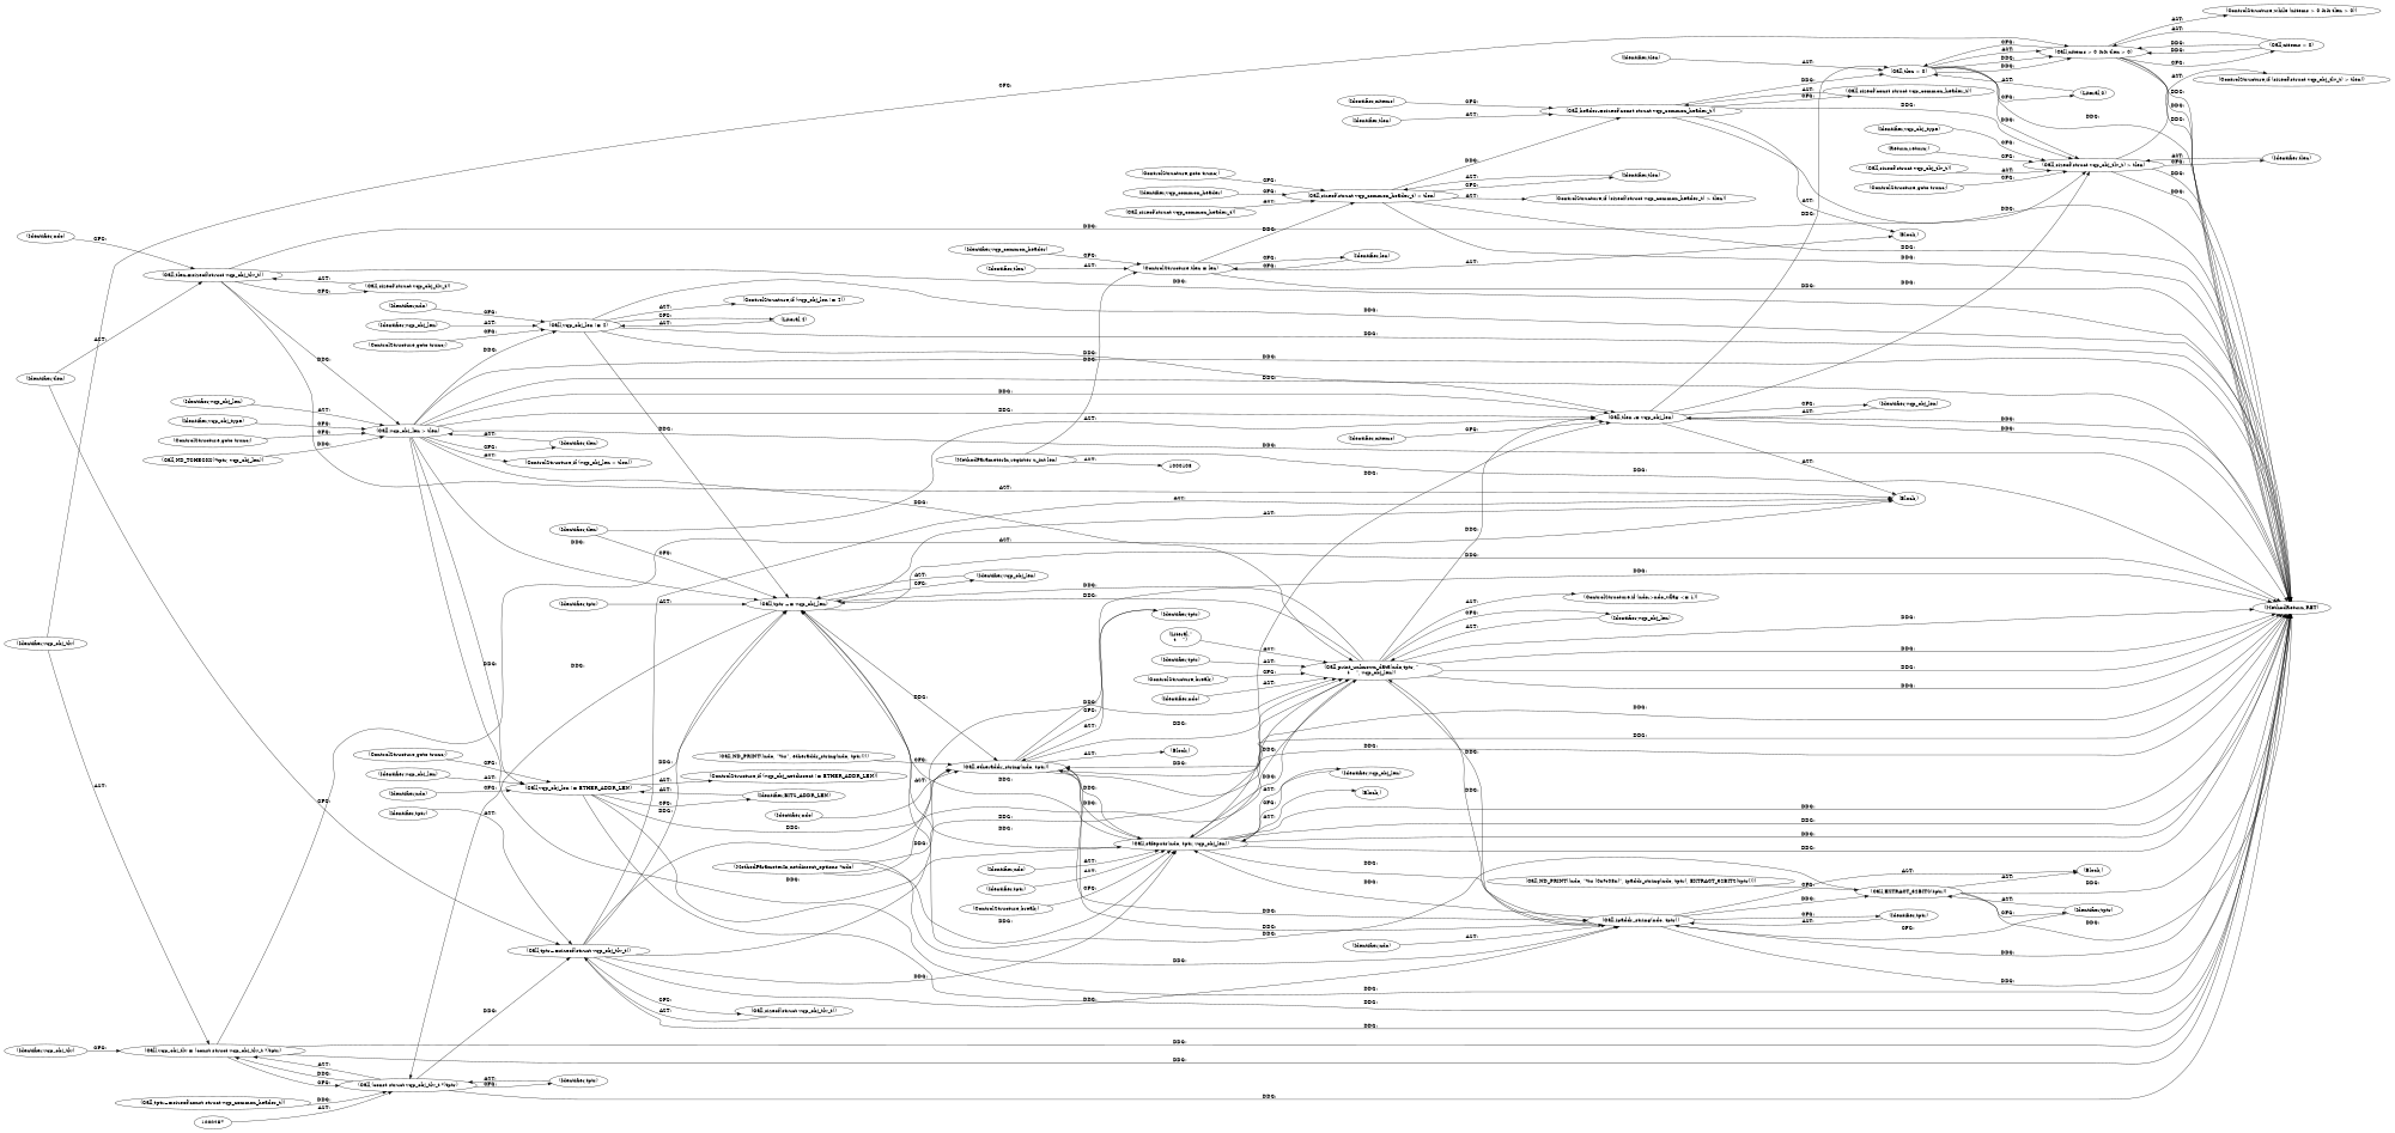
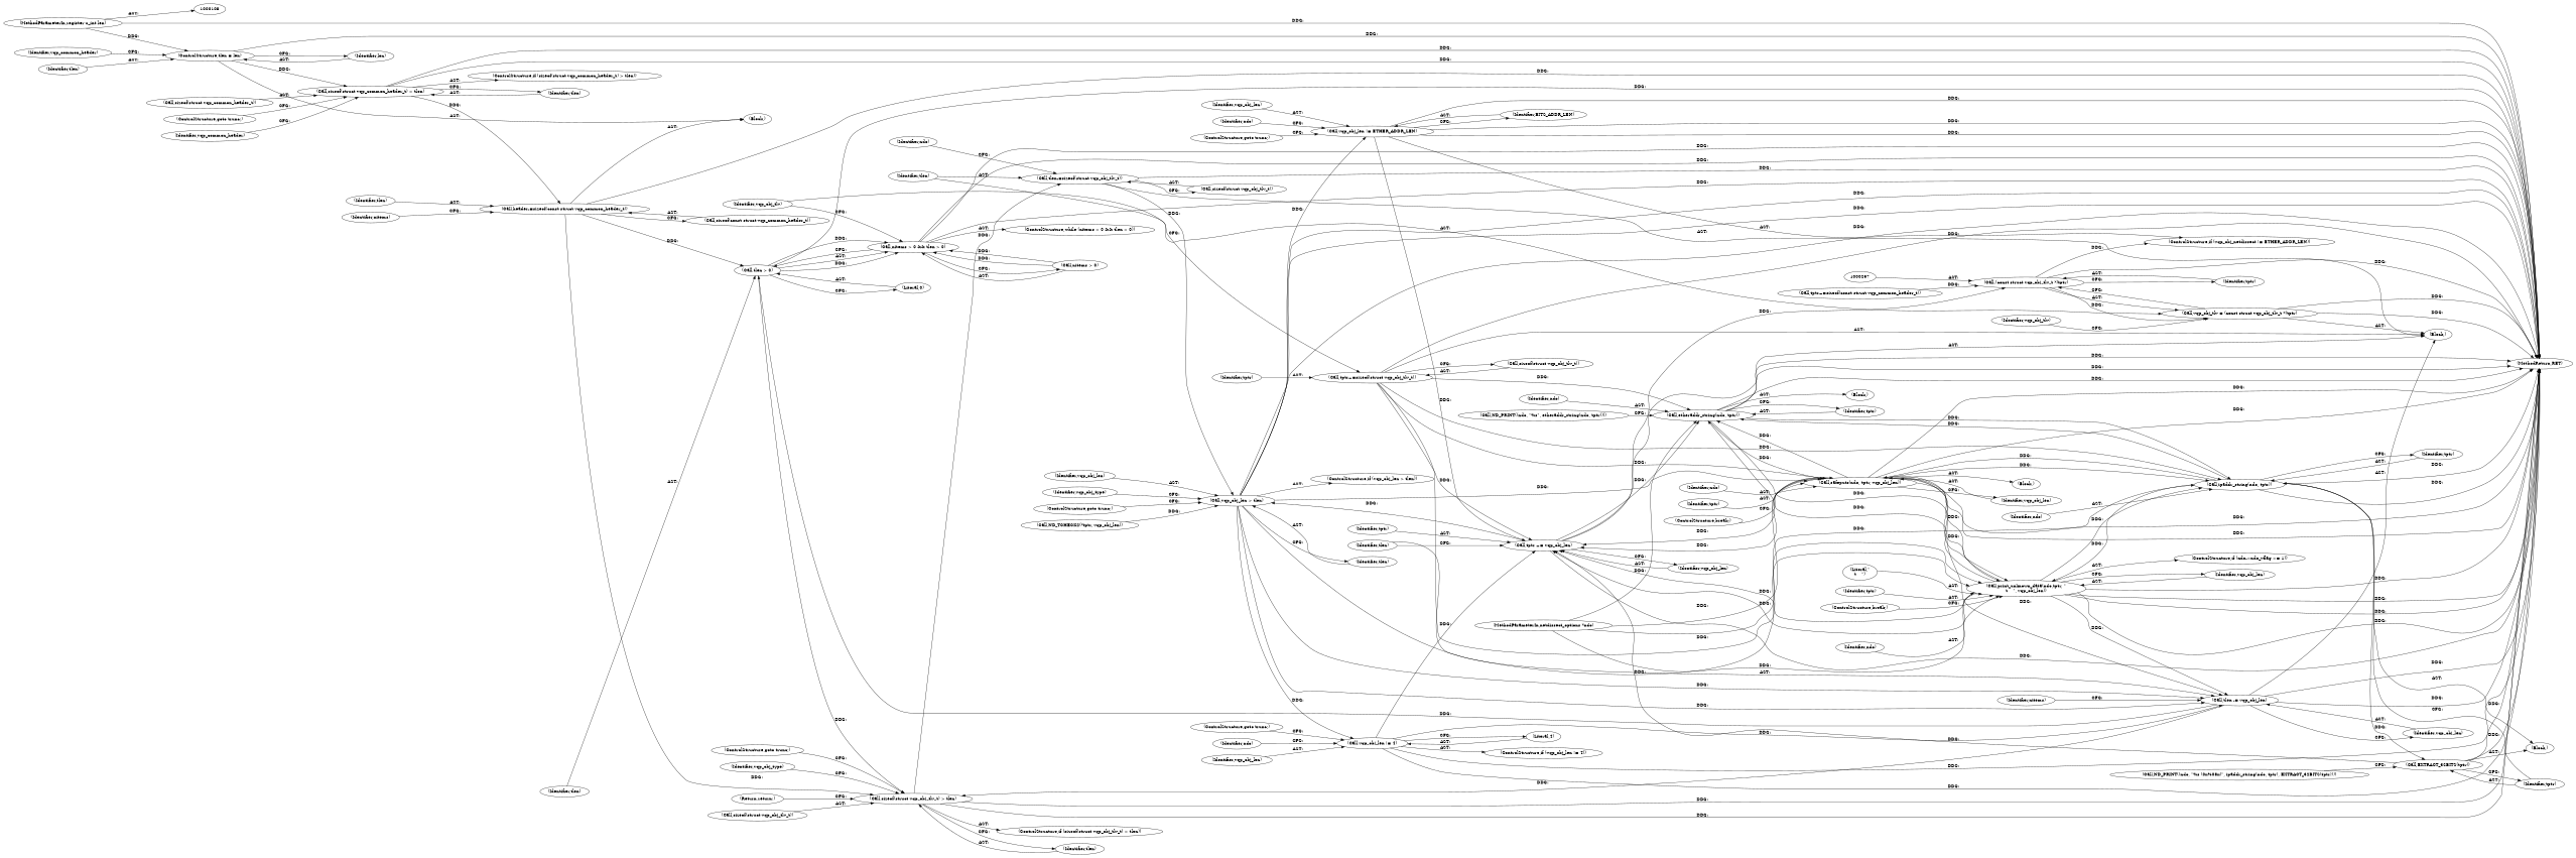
  digraph {
    rankdir=LR
    n1 [label="(Call,header-=sizeof(const struct vqp_common_header_t))"]
    n2 [label="(Call,tlen > 0)"]
    n3 [label="(Call,sizeof(struct vqp_obj_tlv_t) > tlen)"]
    n4 [label="(Call,sizeof(const struct vqp_common_header_t))"]
    n5 [label="(Block,)"]
    n6 [label="(MethodReturn,RET)"]
    n7 [label="(Call,nitems > 0 && tlen > 0)"]
    n8 [label="(Literal,0)"]
    n9 [label="(Call,tlen-=sizeof(struct vqp_obj_tlv_t))"]
    n10 [label="(ControlStructure,if (sizeof(struct vqp_obj_tlv_t) > tlen))"]
    n11 [label="(Identifier,tlen)"]
    n12 [label="(Call,sizeof(struct vqp_common_header_t) > tlen)"]
    n13 [label="(ControlStructure,if (sizeof(struct vqp_common_header_t) > tlen))"]
    n14 [label="(Identifier,tlen)"]
    n15 [label="(ControlStructure,tlen = len)"]
    n16 [label="(Identifier,len)"]
    n17 [label="(MethodParameterIn,register u_int len)"]
    1000108
    n19 [label="(Call,nitems > 0)"]
    n20 [label="(ControlStructure,while (nitems > 0 && tlen > 0))"]
    n21 [label="(Call,vqp_obj_len > tlen)"]
    n22 [label="(Block,)"]
    n23 [label="(Call,sizeof(struct vqp_obj_tlv_t))"]
    n24 [label="(Call,vqp_obj_len != 4)"]
    n25 [label="(Call,tptr += vqp_obj_len)"]
    n26 [label="(Call,safeputs(ndo, tptr, vqp_obj_len))"]
    n27 [label="(Call,print_unknown_data(ndo,tptr, \"\n\t    \", vqp_obj_len))"]
    n28 [label="(Call,tlen -= vqp_obj_len)"]
    n29 [label="(Call,vqp_obj_len != ETHER_ADDR_LEN)"]
    n30 [label="(Identifier,tlen)"]
    n31 [label="(ControlStructure,if (vqp_obj_len > tlen))"]
    n32 [label="(Literal,4)"]
    n33 [label="(ControlStructure,if (vqp_obj_len != 4))"]
    n34 [label="(Call,(const struct vqp_obj_tlv_t *)tptr)"]
    n35 [label="(Identifier,vqp_obj_len)"]
    n36 [label="(Call,etheraddr_string(ndo, tptr))"]
    n37 [label="(Call,ipaddr_string(ndo, tptr))"]
    n38 [label="(Block,)"]
    n39 [label="(Identifier,vqp_obj_len)"]
    n40 [label="(ControlStructure,if (ndo->ndo_vflag <= 1))"]
    n41 [label="(Identifier,vqp_obj_len)"]
    n42 [label="(Identifier,vqp_obj_len)"]
    n43 [label="(ControlStructure,if (vqp_obj_netdissect != ETHER_ADDR_LEN))"]
    n44 [label="(Identifier,BITS_ADDR_LEN)"]
    n45 [label="(Call,vqp_obj_tlv = (const struct vqp_obj_tlv_t *)tptr)"]
    n46 [label="(Call,tptr+=sizeof(struct vqp_obj_tlv_t))"]
    n47 [label="(Identifier,tptr)"]
    n48 [label="(Call,sizeof(struct vqp_obj_tlv_t))"]
    n49 [label="(Call,EXTRACT_32BITS(tptr))"]
    n50 [label="(Identifier,tptr)"]
    n51 [label="(Block,)"]
    n52 [label="(Block,)"]
    n53 [label="(Identifier,tptr)"]
    n54 [label="(Identifier,tptr)"]
    n55 [label="(Call,sizeof(struct vqp_common_header_t))"]
    n56 [label="(Identifier,tlen)"]
    n57 [label="(ControlStructure,goto trunc;)"]
    n58 [label="(Identifier,tlen)"]
    n59 [label="(Identifier,ndo)"]
    n60 [label="(Identifier,ndo)"]
    n61 [label="(Identifier,vqp_obj_type)"]
    n62 [label="(Identifier,vqp_obj_len)"]
    n63 [label="(Identifier,ndo)"]
    n64 [label="(Identifier,tlen)"]
    n65 [label="(Literal,\"\n\t    \")"]
    n66 [label="(MethodParameterIn,netdissect_options *ndo)"]
    n67 [label="(Identifier,vqp_obj_tlv)"]
    n68 [label="(Return,return;)"]
    n69 [label="(Identifier,vqp_common_header)"]
    n70 [label="(Identifier,tptr)"]
    n71 [label="(ControlStructure,goto trunc;)"]
    n72 [label="(ControlStructure,goto trunc;)"]
    n73 [label="(Identifier,ndo)"]
    n74 [label="(Identifier,vqp_obj_tlv)"]
    n75 [label="(Identifier,tptr)"]
    n76 [label="(Call,sizeof(struct vqp_obj_tlv_t))"]
    n77 [label="(Identifier,tptr)"]
    n78 [label="(Call,ND_PRINT((ndo, \"%s (0x%08x)\", ipaddr_string(ndo, tptr), EXTRACT_32BITS(tptr))))"]
    n79 [label="(Identifier,vqp_obj_len)"]
    n80 [label="(Call,ND_TCHECK2(*tptr, vqp_obj_len))"]
    n81 [label="(ControlStructure,break;)"]
    n82 [label="(ControlStructure,goto trunc;)"]
    n83 [label="(Call,ND_PRINT((ndo, \"%s\", etheraddr_string(ndo, tptr))))"]
    n84 [label="(Identifier,tptr)"]
    n85 [label="(Identifier,ndo)"]
    n86 [label="(Identifier,vqp_obj_len)"]
    n87 [label="(Identifier,ndo)"]
    n88 [label="(Identifier,nitems)"]
    n89 [label="(Identifier,tlen)"]
    n90 [label="(Call,tptr+=sizeof(const struct vqp_common_header_t))"]
    n91 [label="(ControlStructure,break;)"]
    n92 [label="(Identifier,nitems)"]
    n93 [label="(Identifier,ndo)"]
    n94 [label="(Identifier,tlen)"]
    n95 [label="(ControlStructure,goto trunc;)"]
    n96 [label="(Identifier,vqp_common_header)"]
    n97 [label="(Identifier,vqp_obj_type)"]
    1000257
    n1 -> n2 [label="DDG: "]
    n1 -> n3 [label="DDG: "]
    n1 -> n4 [label="CFG: "]
    n1 -> n5 [label="AST: "]
    n1 -> n6 [label="DDG: "]
    n2 -> n3 [label="DDG: "]
    n2 -> n6 [label="DDG: "]
    n2 -> n7 [label="AST: "]
    n2 -> n7 [label="DDG: "]
    n2 -> n7 [label="DDG: "]
    n2 -> n8 [label="CFG: "]
    n3 -> n6 [label="DDG: "]
    n3 -> n6 [label="DDG: "]
-   n9 -> n3 [label="DDG: "]
+   n3 -> n9 [label="DDG: "]
    n3 -> n10 [label="AST: "]
    n3 -> n11 [label="CFG: "]
    n4 -> n1 [label="AST: "]
    n7 -> n2 [label="CFG: "]
    n7 -> n6 [label="DDG: "]
    n7 -> n6 [label="DDG: "]
    n7 -> n6 [label="DDG: "]
    n7 -> n19 [label="CFG: "]
    n7 -> n20 [label="AST: "]
    n8 -> n2 [label="AST: "]
    n9 -> n6 [label="DDG: "]
    n9 -> n21 [label="DDG: "]
    n9 -> n22 [label="AST: "]
    n9 -> n23 [label="CFG: "]
    n11 -> n3 [label="AST: "]
    n12 -> n1 [label="DDG: "]
    n12 -> n6 [label="DDG: "]
    n12 -> n6 [label="DDG: "]
    n12 -> n13 [label="AST: "]
    n12 -> n14 [label="CFG: "]
    n14 -> n12 [label="AST: "]
    n15 -> n5 [label="AST: "]
    n15 -> n6 [label="DDG: "]
    n15 -> n12 [label="DDG: "]
    n15 -> n16 [label="CFG: "]
-   n16 -> n15 [label="CFG: "]
+   n16 -> n15 [label="AST: "]
    n17 -> n6 [label="DDG: "]
    n17 -> n15 [label="DDG: "]
    n17 -> 1000108 [label="AST: "]
    n19 -> n7 [label="AST: "]
    n19 -> n7 [label="DDG: "]
    n19 -> n7 [label="DDG: "]
    n21 -> n6 [label="DDG: "]
    n21 -> n6 [label="DDG: "]
    n21 -> n6 [label="DDG: "]
    n21 -> n24 [label="DDG: "]
-   n21 -> n25 [label="DDG: "]
+   n25 -> n21 [label="DDG: "]
    n21 -> n26 [label="DDG: "]
    n21 -> n27 [label="DDG: "]
    n21 -> n28 [label="DDG: "]
    n21 -> n28 [label="DDG: "]
    n21 -> n29 [label="DDG: "]
    n21 -> n30 [label="CFG: "]
    n21 -> n31 [label="AST: "]
    n23 -> n9 [label="AST: "]
    n24 -> n6 [label="DDG: "]
    n24 -> n6 [label="DDG: "]
    n24 -> n25 [label="DDG: "]
    n24 -> n28 [label="DDG: "]
    n24 -> n32 [label="CFG: "]
    n24 -> n33 [label="AST: "]
    n25 -> n6 [label="DDG: "]
    n25 -> n22 [label="AST: "]
    n25 -> n34 [label="DDG: "]
    n25 -> n35 [label="CFG: "]
    n25 -> n36 [label="DDG: "]
    n26 -> n6 [label="DDG: "]
    n26 -> n6 [label="DDG: "]
    n26 -> n6 [label="DDG: "]
    n26 -> n6 [label="DDG: "]
    n26 -> n25 [label="DDG: "]
    n26 -> n25 [label="DDG: "]
    n26 -> n27 [label="DDG: "]
    n26 -> n28 [label="DDG: "]
    n26 -> n36 [label="DDG: "]
    n26 -> n37 [label="DDG: "]
    n26 -> n38 [label="AST: "]
    n26 -> n39 [label="CFG: "]
    n27 -> n6 [label="DDG: "]
    n27 -> n6 [label="DDG: "]
    n27 -> n6 [label="DDG: "]
    n27 -> n6 [label="DDG: "]
    n27 -> n25 [label="DDG: "]
    n27 -> n25 [label="DDG: "]
    n27 -> n26 [label="DDG: "]
    n27 -> n28 [label="DDG: "]
    n27 -> n36 [label="DDG: "]
    n27 -> n37 [label="DDG: "]
    n27 -> n40 [label="AST: "]
    n27 -> n41 [label="CFG: "]
    n28 -> n2 [label="DDG: "]
    n28 -> n3 [label="DDG: "]
    n28 -> n6 [label="DDG: "]
    n28 -> n6 [label="DDG: "]
    n28 -> n22 [label="AST: "]
    n28 -> n42 [label="CFG: "]
    n29 -> n6 [label="DDG: "]
    n29 -> n6 [label="DDG: "]
    n29 -> n6 [label="DDG: "]
    n29 -> n25 [label="DDG: "]
    n29 -> n43 [label="AST: "]
    n29 -> n44 [label="CFG: "]
    n30 -> n21 [label="AST: "]
    n32 -> n24 [label="AST: "]
    n34 -> n6 [label="DDG: "]
    n34 -> n45 [label="AST: "]
    n34 -> n45 [label="DDG: "]
-   n34 -> n46 [label="DDG: "]
+   n34 -> n43 [label="DDG: "]
    n34 -> n47 [label="CFG: "]
    n35 -> n25 [label="AST: "]
    n36 -> n6 [label="DDG: "]
    n36 -> n6 [label="DDG: "]
    n36 -> n6 [label="DDG: "]
    n36 -> n26 [label="DDG: "]
    n36 -> n27 [label="DDG: "]
    n36 -> n37 [label="DDG: "]
    n36 -> n52 [label="AST: "]
    n36 -> n53 [label="CFG: "]
    n37 -> n6 [label="DDG: "]
    n37 -> n6 [label="DDG: "]
    n37 -> n26 [label="DDG: "]
    n37 -> n27 [label="DDG: "]
    n37 -> n36 [label="DDG: "]
    n37 -> n49 [label="DDG: "]
    n37 -> n50 [label="CFG: "]
    n37 -> n51 [label="AST: "]
    n39 -> n26 [label="AST: "]
    n41 -> n27 [label="AST: "]
    n42 -> n28 [label="AST: "]
    n44 -> n29 [label="AST: "]
    n45 -> n6 [label="DDG: "]
    n45 -> n6 [label="DDG: "]
    n45 -> n22 [label="AST: "]
    n45 -> n34 [label="CFG: "]
    n46 -> n6 [label="DDG: "]
    n46 -> n22 [label="AST: "]
    n46 -> n25 [label="DDG: "]
    n46 -> n26 [label="DDG: "]
    n46 -> n27 [label="DDG: "]
    n46 -> n36 [label="DDG: "]
    n46 -> n37 [label="DDG: "]
    n46 -> n48 [label="CFG: "]
    n47 -> n34 [label="AST: "]
    n48 -> n46 [label="AST: "]
    n49 -> n6 [label="DDG: "]
    n49 -> n6 [label="DDG: "]
    n49 -> n25 [label="DDG: "]
    n49 -> n51 [label="AST: "]
    n49 -> n54 [label="CFG: "]
    n50 -> n37 [label="AST: "]
    n53 -> n36 [label="AST: "]
    n54 -> n37 [label="CFG: "]
    n54 -> n49 [label="AST: "]
    n55 -> n12 [label="AST: "]
    n56 -> n1 [label="AST: "]
    n57 -> n21 [label="CFG: "]
    n58 -> n25 [label="CFG: "]
    n58 -> n28 [label="AST: "]
    n59 -> n24 [label="CFG: "]
    n60 -> n9 [label="CFG: "]
    n61 -> n3 [label="CFG: "]
    n62 -> n24 [label="AST: "]
    n63 -> n37 [label="AST: "]
    n64 -> n9 [label="AST: "]
    n64 -> n46 [label="CFG: "]
    n65 -> n27 [label="AST: "]
    n66 -> n26 [label="DDG: "]
    n66 -> n27 [label="DDG: "]
    n66 -> n36 [label="DDG: "]
    n66 -> n37 [label="DDG: "]
    n67 -> n7 [label="CFG: "]
    n67 -> n45 [label="AST: "]
    n68 -> n3 [label="CFG: "]
    n69 -> n15 [label="CFG: "]
    n70 -> n27 [label="AST: "]
    n71 -> n29 [label="CFG: "]
    n72 -> n12 [label="CFG: "]
    n73 -> n26 [label="AST: "]
    n74 -> n45 [label="CFG: "]
    n75 -> n25 [label="AST: "]
    n76 -> n3 [label="AST: "]
    n77 -> n46 [label="AST: "]
    n78 -> n49 [label="CFG: "]
    n79 -> n29 [label="AST: "]
    n80 -> n21 [label="DDG: "]
    n81 -> n27 [label="CFG: "]
    n82 -> n3 [label="CFG: "]
    n83 -> n36 [label="CFG: "]
    n84 -> n26 [label="AST: "]
    n85 -> n27 [label="AST: "]
    n86 -> n21 [label="AST: "]
    n87 -> n29 [label="CFG: "]
    n88 -> n28 [label="CFG: "]
    n89 -> n15 [label="AST: "]
    n90 -> n34 [label="DDG: "]
    n91 -> n26 [label="CFG: "]
    n92 -> n1 [label="CFG: "]
    n93 -> n36 [label="AST: "]
    n94 -> n2 [label="AST: "]
    n95 -> n24 [label="CFG: "]
    n96 -> n12 [label="CFG: "]
    n97 -> n21 [label="CFG: "]
    1000257 -> n34 [label="AST: "]
  }
